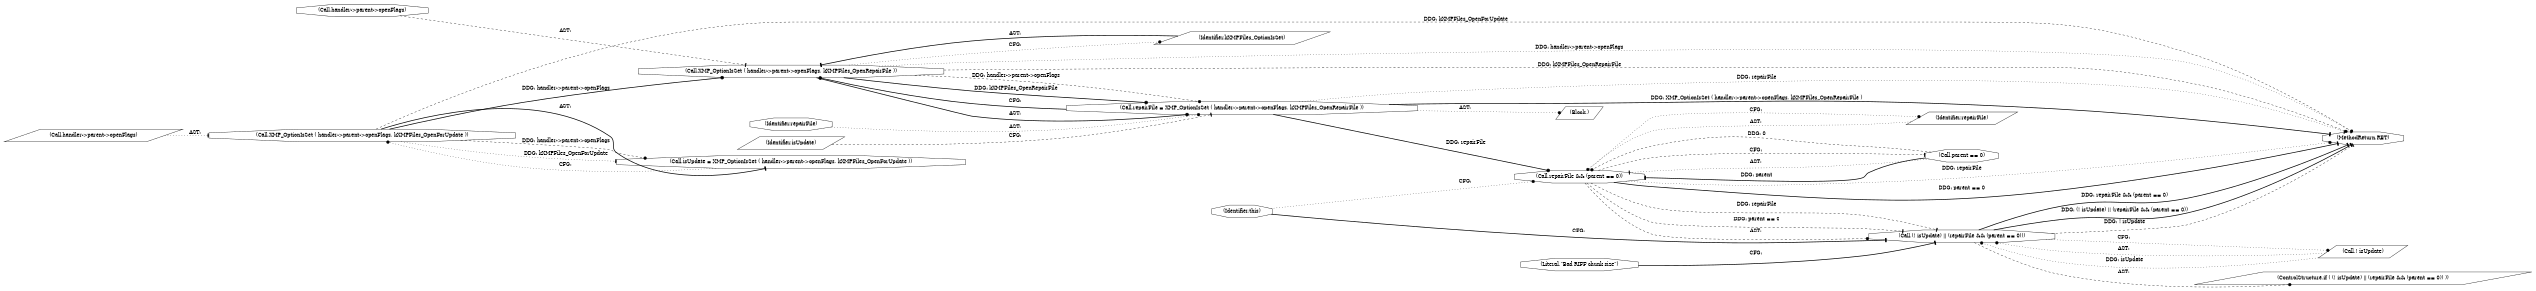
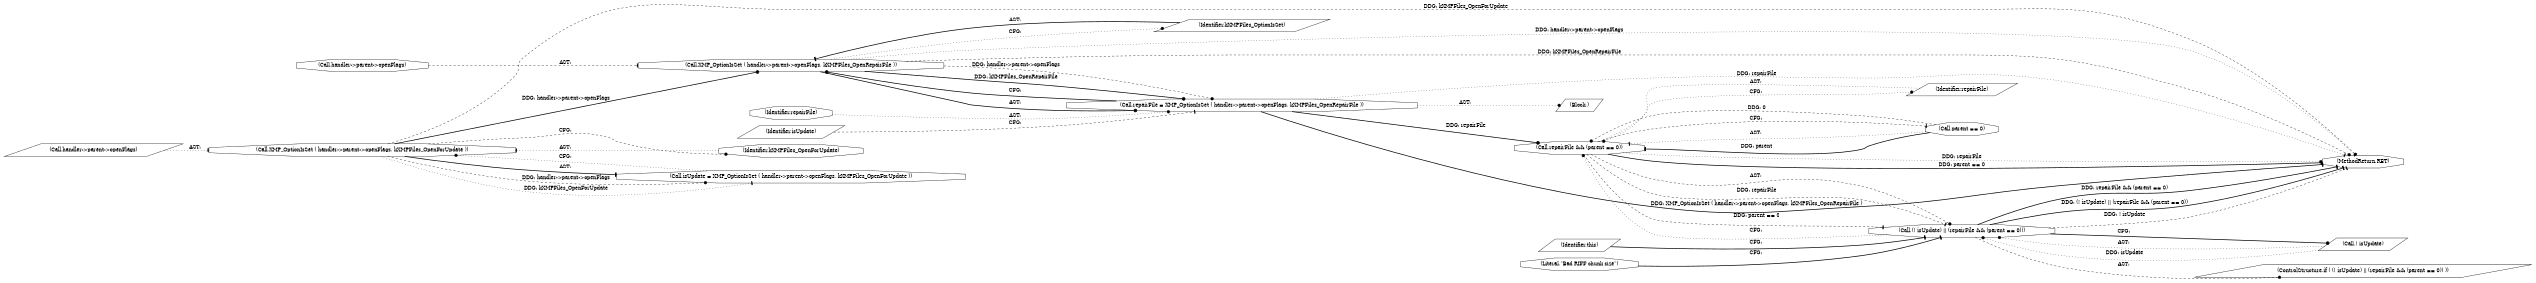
  digraph {
    rankdir=LR
    node [shape=octagon]
    edge [arrowhead=dot style=dotted]
    n1 [label="(Call,XMP_OptionIsSet ( handler->parent->openFlags, kXMPFiles_OpenRepairFile ))"]
    n2 [label="(Call,repairFile = XMP_OptionIsSet ( handler->parent->openFlags, kXMPFiles_OpenRepairFile ))"]
    n3 [label="(MethodReturn,RET)"]
    n4 [label="(Identifier,kXMPFiles_OptionIsSet)" shape=parallelogram]
    n5 [label="(Call,repairFile && (parent == 0))"]
    n6 [label="(Block,)" shape=parallelogram]
    n7 [label="(Call,XMP_OptionIsSet ( handler->parent->openFlags, kXMPFiles_OpenForUpdate ))"]
    n8 [label="(Call,isUpdate = XMP_OptionIsSet ( handler->parent->openFlags, kXMPFiles_OpenForUpdate ))"]
+   n9 [label="(Identifier,kXMPFiles_OpenForUpdate)"]
    n10 [label="(Call,(! isUpdate) || (repairFile && (parent == 0)))"]
    n11 [label="(Identifier,repairFile)" shape=parallelogram]
    n12 [label="(Call,parent == 0)"]
    n13 [label="(Call,! isUpdate)" shape=parallelogram]
    n14 [label="(ControlStructure,if ( (! isUpdate) || (repairFile && (parent == 0)) ))" shape=parallelogram]
    n15 [label="(Literal,\"Bad RIFF chunk size\")"]
    n16 [label="(Identifier,repairFile)"]
    n17 [label="(Call,handler->parent->openFlags)"]
-   n18 [label="(Identifier,this)"]
+   n18 [label="(Identifier,this)" shape=parallelogram]
    n19 [label="(Identifier,isUpdate)" shape=parallelogram]
    n20 [label="(Call,handler->parent->openFlags)" shape=parallelogram]
    n1 -> n2 [label="AST: " style=bold]
    n1 -> n2 [label="DDG: handler->parent->openFlags" style=dashed]
    n1 -> n2 [label="DDG: kXMPFiles_OpenRepairFile" style=bold]
    n1 -> n3 [arrowhead=tee label="DDG: handler->parent->openFlags"]
    n1 -> n3 [label="DDG: kXMPFiles_OpenRepairFile" style=dashed]
    n1 -> n4 [label="CFG: "]
    n2 -> n1 [label="CFG: " style=bold]
    n2 -> n3 [arrowhead=tee label="DDG: repairFile"]
    n2 -> n3 [arrowhead=tee label="DDG: XMP_OptionIsSet ( handler->parent->openFlags, kXMPFiles_OpenRepairFile )" style=bold]
    n2 -> n5 [label="DDG: repairFile" style=bold]
    n2 -> n6 [label="AST: "]
    n4 -> n1 [arrowhead=tee label="AST: " style=bold]
    n5 -> n3 [label="DDG: repairFile"]
    n5 -> n3 [arrowhead=tee label="DDG: parent == 0" style=bold]
    n5 -> n10 [label="AST: " style=dashed]
    n5 -> n10 [arrowhead=tee label="DDG: repairFile" style=dashed]
    n5 -> n10 [arrowhead=tee label="DDG: parent == 0" style=dashed]
    n5 -> n11 [label="CFG: "]
    n5 -> n12 [arrowhead=tee label="CFG: " style=dashed]
    n7 -> n1 [label="DDG: handler->parent->openFlags" style=bold]
    n7 -> n3 [label="DDG: kXMPFiles_OpenForUpdate" style=dashed]
    n7 -> n8 [arrowhead=tee label="AST: " style=bold]
    n7 -> n8 [label="DDG: handler->parent->openFlags" style=dashed]
    n7 -> n8 [arrowhead=tee label="DDG: kXMPFiles_OpenForUpdate"]
+   n7 -> n9 [label="CFG: " style=dashed]
    n8 -> n7 [label="CFG: "]
+   n9 -> n7 [arrowhead=tee label="AST: "]
    n10 -> n3 [arrowhead=tee label="DDG: ! isUpdate" style=dashed]
    n10 -> n3 [arrowhead=tee label="DDG: repairFile && (parent == 0)" style=bold]
    n10 -> n3 [arrowhead=tee label="DDG: (! isUpdate) || (repairFile && (parent == 0))" style=bold]
-   n18 -> n5 [label="CFG: "]
-   n10 -> n13 [label="CFG: "]
+   n10 -> n5 [label="CFG: "]
+   n10 -> n13 [label="CFG: " style=bold]
    n10 -> n14 [label="AST: " style=dashed]
    n11 -> n5 [label="AST: "]
    n12 -> n5 [arrowhead=tee label="AST: "]
    n12 -> n5 [arrowhead=tee label="DDG: parent" style=bold]
    n12 -> n5 [label="DDG: 0" style=dashed]
    n13 -> n10 [label="AST: "]
    n13 -> n10 [label="DDG: isUpdate"]
    n15 -> n10 [arrowhead=tee label="CFG: " style=bold]
    n16 -> n2 [label="AST: "]
    n17 -> n1 [arrowhead=tee label="AST: " style=dashed]
    n18 -> n10 [arrowhead=tee label="CFG: " style=bold]
    n19 -> n2 [arrowhead=tee label="CFG: " style=dashed]
    n20 -> n7 [arrowhead=tee label="AST: "]
  }
